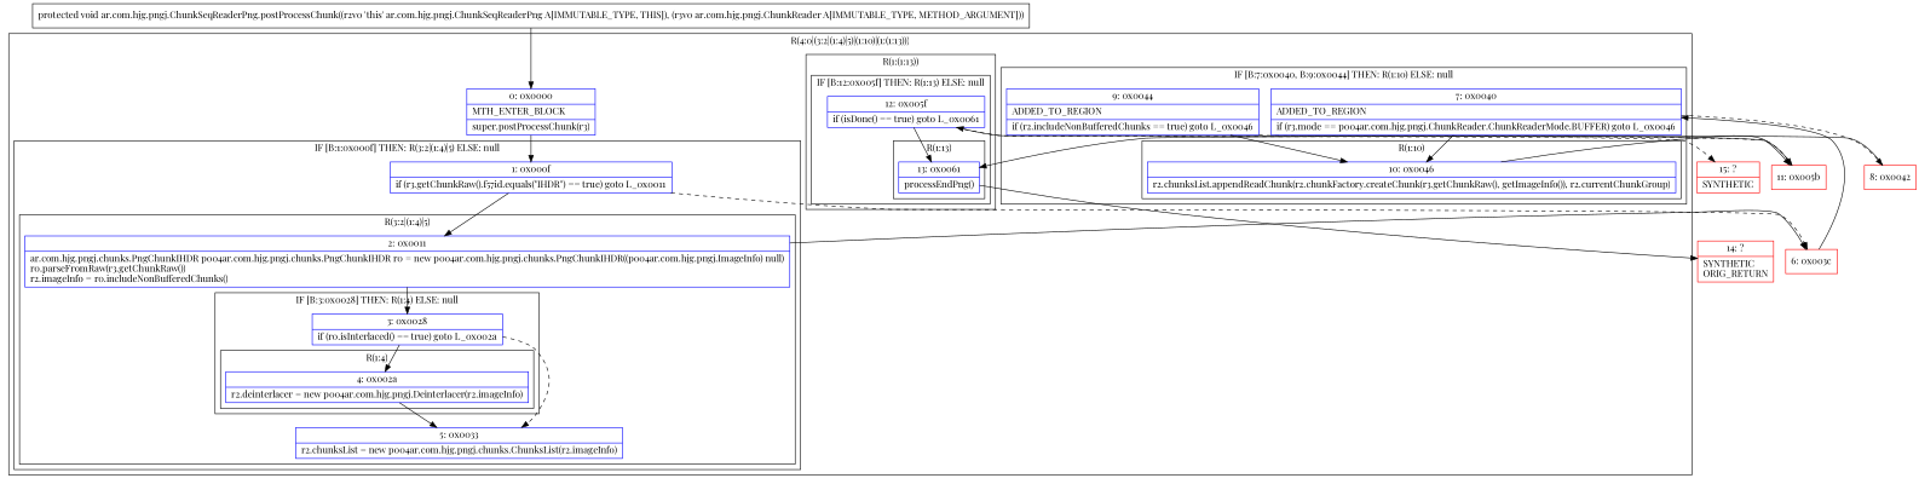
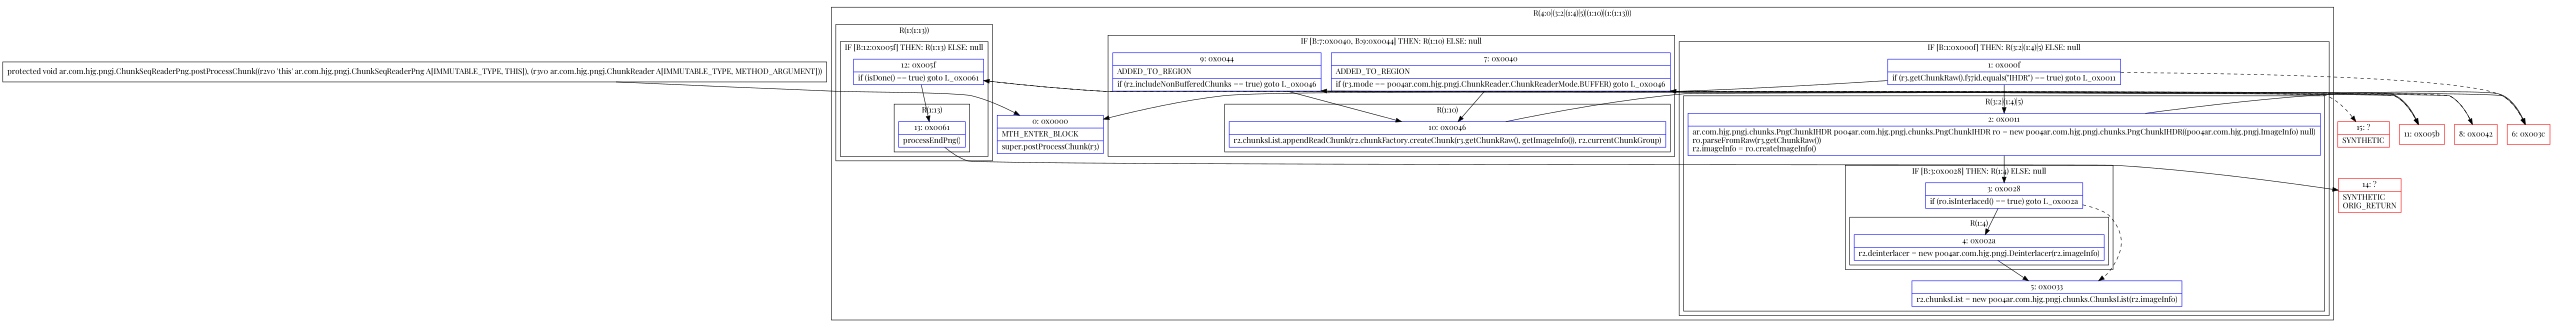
  digraph {
    fontname="Playfair Display"
    node [color=blue fontname="Playfair Display" shape=record]
    edge [fontname="Playfair Display"]
    n1 [label="{4\:\ 0x002a|r2.deinterlacer = new p004ar.com.hjg.pngj.Deinterlacer(r2.imageInfo)\l}"]
    n2 [label="{3\:\ 0x0028|if (r0.isInterlaced() == true) goto L_0x002a\l}"]
-   n3 [label="{2\:\ 0x0011|ar.com.hjg.pngj.chunks.PngChunkIHDR p004ar.com.hjg.pngj.chunks.PngChunkIHDR r0 = new p004ar.com.hjg.pngj.chunks.PngChunkIHDR((p004ar.com.hjg.pngj.ImageInfo) null)\lr0.parseFromRaw(r3.getChunkRaw())\lr2.imageInfo = r0.includeNonBufferedChunks()\l}"]
+   n3 [label="{2\:\ 0x0011|ar.com.hjg.pngj.chunks.PngChunkIHDR p004ar.com.hjg.pngj.chunks.PngChunkIHDR r0 = new p004ar.com.hjg.pngj.chunks.PngChunkIHDR((p004ar.com.hjg.pngj.ImageInfo) null)\lr0.parseFromRaw(r3.getChunkRaw())\lr2.imageInfo = r0.createImageInfo()\l}"]
    n4 [label="{5\:\ 0x0033|r2.chunksList = new p004ar.com.hjg.pngj.chunks.ChunksList(r2.imageInfo)\l}"]
    n5 [label="{1\:\ 0x000f|if (r3.getChunkRaw().f57id.equals(\"IHDR\") == true) goto L_0x0011\l}"]
    n6 [label="{10\:\ 0x0046|r2.chunksList.appendReadChunk(r2.chunkFactory.createChunk(r3.getChunkRaw(), getImageInfo()), r2.currentChunkGroup)\l}"]
    n7 [label="{7\:\ 0x0040|ADDED_TO_REGION\l|if (r3.mode == p004ar.com.hjg.pngj.ChunkReader.ChunkReaderMode.BUFFER) goto L_0x0046\l}"]
    n8 [label="{9\:\ 0x0044|ADDED_TO_REGION\l|if (r2.includeNonBufferedChunks == true) goto L_0x0046\l}"]
    n9 [label="{13\:\ 0x0061|processEndPng()\l}"]
    n10 [label="{12\:\ 0x005f|if (isDone() == true) goto L_0x0061\l}"]
    n11 [label="{0\:\ 0x0000|MTH_ENTER_BLOCK\l|super.postProcessChunk(r3)\l}"]
    n12 [color=red label="{6\:\ 0x003c}"]
    n13 [color=red label="{11\:\ 0x005b}"]
    n14 [color=red label="{8\:\ 0x0042}"]
    n15 [color=red label="{14\:\ ?|SYNTHETIC\lORIG_RETURN\l}"]
    n16 [color=red label="{15\:\ ?|SYNTHETIC\l}"]
    n17 [label="{protected void ar.com.hjg.pngj.ChunkSeqReaderPng.postProcessChunk((r2v0 'this' ar.com.hjg.pngj.ChunkSeqReaderPng A[IMMUTABLE_TYPE, THIS]), (r3v0 ar.com.hjg.pngj.ChunkReader A[IMMUTABLE_TYPE, METHOD_ARGUMENT])) }" color=""]
    subgraph cluster_1 {
      label="R(4:0|(3:2|(1:4)|5)|(1:10)|(1:(1:13)))"
      n11
      subgraph cluster_2 {
        label="IF [B:1:0x000f] THEN: R(3:2|(1:4)|5) ELSE: null"
        n5
        subgraph cluster_3 {
          label="R(3:2|(1:4)|5)"
          n3
          n4
          subgraph cluster_4 {
            label="IF [B:3:0x0028] THEN: R(1:4) ELSE: null"
            n2
            subgraph cluster_5 {
              label="R(1:4)"
              n1
            }
          }
        }
      }
      subgraph cluster_6 {
        label="IF [B:7:0x0040, B:9:0x0044] THEN: R(1:10) ELSE: null"
        n7
        n8
        subgraph cluster_7 {
          label="R(1:10)"
          n6
        }
      }
      subgraph cluster_8 {
        label="R(1:(1:13))"
        subgraph cluster_9 {
          label="IF [B:12:0x005f] THEN: R(1:13) ELSE: null"
          n10
          subgraph cluster_10 {
            label="R(1:13)"
            n9
          }
        }
      }
    }
    n1 -> n4
    n2 -> n1
    n2 -> n4 [style=dashed]
    n3 -> n2
    n3 -> n12
    n5 -> n3
    n5 -> n12 [style=dashed]
    n6 -> n13
    n7 -> n6
    n7 -> n14 [style=dashed]
    n8 -> n6
    n8 -> n13 [style=dashed]
    n9 -> n15
    n10 -> n9
    n10 -> n16 [style=dashed]
-   n11 -> n5
+   n5 -> n11
    n12 -> n7
    n13 -> n10
-   n14 -> n9
+   n14 -> n8
    n17 -> n11
  }
